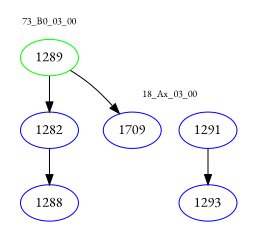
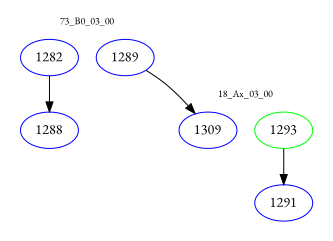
  digraph {
    fontname="EB Garamond"
    node [color=blue fontname="EB Garamond"]
    edge [color=black fontname="EB Garamond"]
-   n1 [label=1293]
+   n1 [color=green label=1293]
    n2 [label=1291]
-   n3 [label=1709]
-   n4 [color=green label=1289]
+   n3 [label=1309]
+   n4 [label=1289]
    n5 [label=1282]
    n6 [label=1288]
    subgraph cluster_1 {
      color=white
      fontsize=10
      label="18_Ax_03_00"
      n1
      n2
      n3
    }
    subgraph cluster_2 {
      color=white
      fontsize=10
      label="73_B0_03_00"
      n4
      n5
      n6
    }
-   n2 -> n1
+   n1 -> n2
    n4 -> n3
-   n4 -> n5
    n5 -> n6
  }
